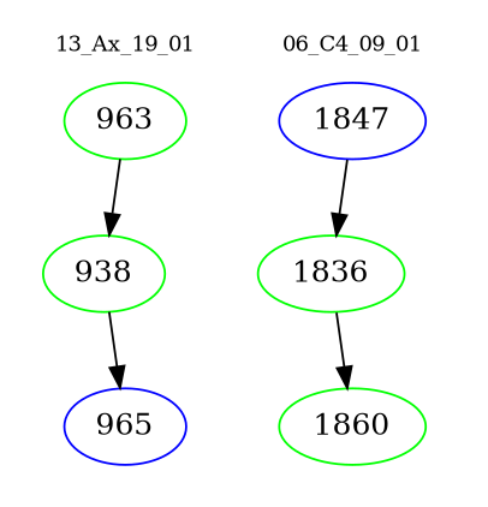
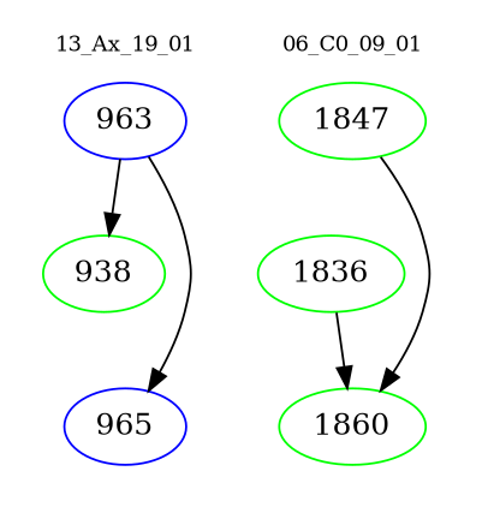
  digraph {
    node [color=blue]
    edge [color=black]
-   n1 [color=green label=963]
+   n1 [label=963]
    n2 [color=green label=938]
    n3 [label=965]
-   n4 [label=1847]
+   n4 [color=green label=1847]
    n5 [color=green label=1836]
    n6 [color=green label=1860]
    subgraph cluster_1 {
      color=white
      fontsize=10
      label="13_Ax_19_01"
      n1
      n2
      n3
    }
    subgraph cluster_2 {
      color=white
      fontsize=10
-     label="06_C4_09_01"
+     label="06_C0_09_01"
      n4
      n5
      n6
    }
    n1 -> n2
-   n2 -> n3
-   n4 -> n5
+   n1 -> n3
+   n4 -> n6
    n5 -> n6
  }
